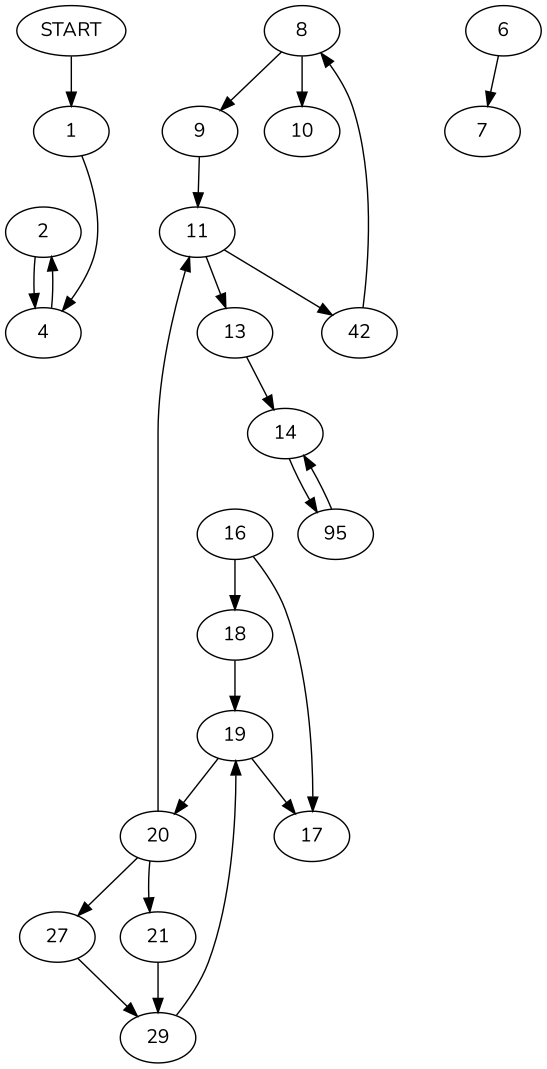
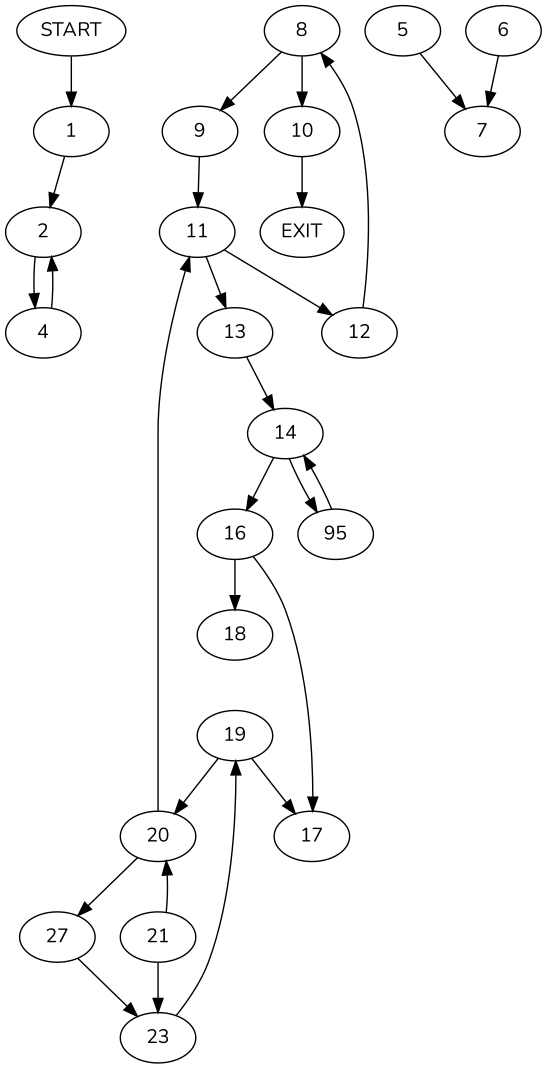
  digraph {
    fontname=Nunito
    node [fontname=Nunito]
    edge [fontname=Nunito]
    n1 [label=START]
    1
    2
+   n4 [label=EXIT]
    4
+   5
    7
    6
    8
    9
    10
    11
-   12 [label=42]
+   12
    13
    14
    n16 [label=95]
    16
    17
    18
    19
    20
    21
    n23 [label=27]
-   23 [label=29]
+   23
    n1 -> 1
-   1 -> 4
+   1 -> 2
    2 -> 4
    4 -> 2
+   5 -> 7
    6 -> 7
    8 -> 9
    8 -> 10
    9 -> 11
+   10 -> n4
    11 -> 12
    11 -> 13
    12 -> 8
    13 -> 14
    14 -> n16
+   14 -> 16
    n16 -> 14
    16 -> 17
    16 -> 18
-   18 -> 19
    19 -> 17
    19 -> 20
    20 -> 11
-   20 -> 21
+   21 -> 20
    20 -> n23
    21 -> 23
    n23 -> 23
    23 -> 19
  }
